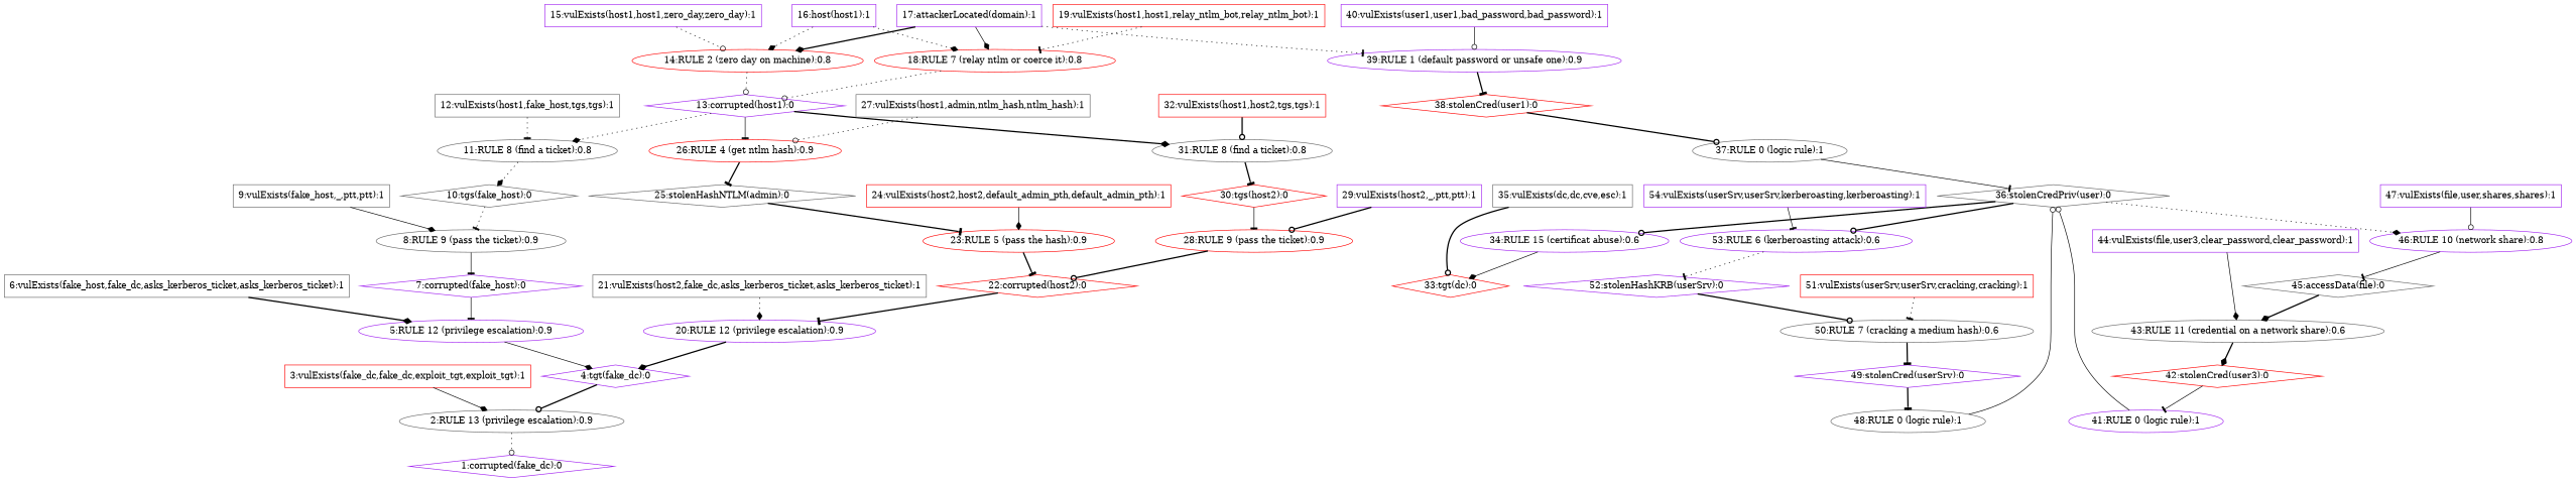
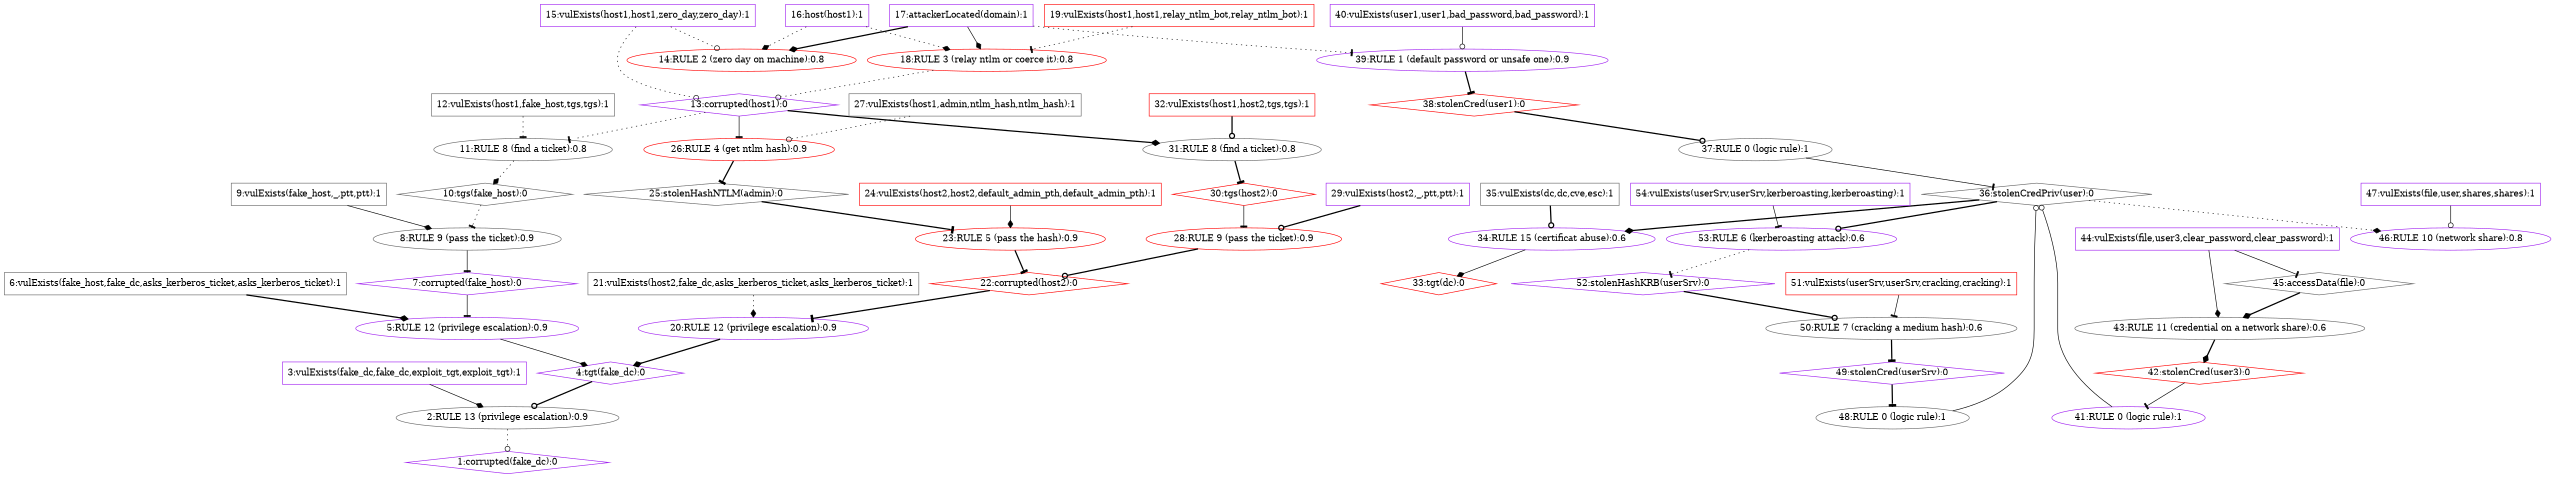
  digraph {
    fontname="DejaVu Serif"
    node [color=purple fontname="DejaVu Serif" shape=ellipse]
    edge [arrowhead=tee fontname="DejaVu Serif" style=bold]
    n1 [label="1:corrupted(fake_dc):0" shape=diamond]
    n2 [color=gray40 label="2:RULE 13 (privilege escalation):0.9"]
-   n3 [color=red label="3:vulExists(fake_dc,fake_dc,exploit_tgt,exploit_tgt):1" shape=box]
+   n3 [label="3:vulExists(fake_dc,fake_dc,exploit_tgt,exploit_tgt):1" shape=box]
    n4 [label="4:tgt(fake_dc):0" shape=diamond]
    n5 [label="5:RULE 12 (privilege escalation):0.9"]
    n6 [color=gray40 label="6:vulExists(fake_host,fake_dc,asks_kerberos_ticket,asks_kerberos_ticket):1" shape=box]
    n7 [label="7:corrupted(fake_host):0" shape=diamond]
    n8 [color=gray40 label="8:RULE 9 (pass the ticket):0.9"]
    n9 [color=gray40 label="9:vulExists(fake_host,_,ptt,ptt):1" shape=box]
    n10 [color=gray40 label="10:tgs(fake_host):0" shape=diamond]
    n11 [color=gray40 label="11:RULE 8 (find a ticket):0.8"]
    n12 [color=gray40 label="12:vulExists(host1,fake_host,tgs,tgs):1" shape=box]
    n13 [label="13:corrupted(host1):0" shape=diamond]
    n14 [color=red label="26:RULE 4 (get ntlm hash):0.9"]
    n15 [color=gray40 label="31:RULE 8 (find a ticket):0.8"]
    n16 [color=gray40 label="25:stolenHashNTLM(admin):0" shape=diamond]
    n17 [color=red label="30:tgs(host2):0" shape=diamond]
    n18 [color=red label="14:RULE 2 (zero day on machine):0.8"]
    n19 [label="15:vulExists(host1,host1,zero_day,zero_day):1" shape=box]
    n20 [label="16:host(host1):1" shape=box]
-   n21 [color=red label="18:RULE 7 (relay ntlm or coerce it):0.8"]
+   n21 [color=red label="18:RULE 3 (relay ntlm or coerce it):0.8"]
    n22 [label="17:attackerLocated(domain):1" shape=box]
    n23 [label="39:RULE 1 (default password or unsafe one):0.9"]
    n24 [color=red label="38:stolenCred(user1):0" shape=diamond]
    n25 [color=red label="19:vulExists(host1,host1,relay_ntlm_bot,relay_ntlm_bot):1" shape=box]
    n26 [label="20:RULE 12 (privilege escalation):0.9"]
    n27 [color=gray40 label="21:vulExists(host2,fake_dc,asks_kerberos_ticket,asks_kerberos_ticket):1" shape=box]
    n28 [color=red label="22:corrupted(host2):0" shape=diamond]
    n29 [color=red label="23:RULE 5 (pass the hash):0.9"]
    n30 [color=red label="24:vulExists(host2,host2,default_admin_pth,default_admin_pth):1" shape=box]
    n31 [color=gray40 label="27:vulExists(host1,admin,ntlm_hash,ntlm_hash):1" shape=box]
    n32 [color=red label="28:RULE 9 (pass the ticket):0.9"]
    n33 [label="29:vulExists(host2,_,ptt,ptt):1" shape=box]
    n34 [color=red label="32:vulExists(host1,host2,tgs,tgs):1" shape=box]
    n35 [color=red label="33:tgt(dc):0" shape=diamond]
    n36 [label="34:RULE 15 (certificat abuse):0.6"]
    n37 [color=gray40 label="35:vulExists(dc,dc,cve,esc):1" shape=box]
    n38 [color=gray40 label="36:stolenCredPriv(user):0" shape=diamond]
    n39 [label="46:RULE 10 (network share):0.8"]
    n40 [label="53:RULE 6 (kerberoasting attack):0.6"]
    n41 [color=gray40 label="45:accessData(file):0" shape=diamond]
    n42 [label="52:stolenHashKRB(userSrv):0" shape=diamond]
    n43 [color=gray40 label="37:RULE 0 (logic rule):1"]
    n44 [label="40:vulExists(user1,user1,bad_password,bad_password):1" shape=box]
    n45 [label="41:RULE 0 (logic rule):1"]
    n46 [color=red label="42:stolenCred(user3):0" shape=diamond]
    n47 [color=gray40 label="43:RULE 11 (credential on a network share):0.6"]
    n48 [label="44:vulExists(file,user3,clear_password,clear_password):1" shape=box]
    n49 [label="47:vulExists(file,user,shares,shares):1" shape=box]
    n50 [color=gray40 label="48:RULE 0 (logic rule):1"]
    n51 [label="49:stolenCred(userSrv):0" shape=diamond]
    n52 [color=gray40 label="50:RULE 7 (cracking a medium hash):0.6"]
    n53 [color=red label="51:vulExists(userSrv,userSrv,cracking,cracking):1" shape=box]
    n54 [label="54:vulExists(userSrv,userSrv,kerberoasting,kerberoasting):1" shape=box]
    n2 -> n1 [arrowhead=odot style=dotted]
    n3 -> n2 [arrowhead=diamond style=solid]
    n4 -> n2 [arrowhead=odot]
    n5 -> n4 [arrowhead=diamond style=solid]
    n6 -> n5 [arrowhead=diamond]
    n7 -> n5 [style=solid]
    n8 -> n7 [style=solid]
    n9 -> n8 [arrowhead=diamond style=solid]
    n10 -> n8 [style=dotted]
    n11 -> n10 [arrowhead=diamond style=dotted]
    n12 -> n11 [style=dotted]
-   n13 -> n11 [arrowhead=diamond style=dotted]
+   n13 -> n11 [style=dotted]
    n13 -> n14 [style=solid]
    n13 -> n15 [arrowhead=diamond]
    n14 -> n16
    n15 -> n17
    n16 -> n29
    n17 -> n32 [style=solid]
-   n18 -> n13 [arrowhead=odot style=dotted]
+   n19 -> n13 [arrowhead=odot style=dotted]
    n19 -> n18 [arrowhead=odot style=dotted]
    n20 -> n18 [arrowhead=diamond style=dotted]
    n20 -> n21 [arrowhead=diamond style=dotted]
    n21 -> n13 [arrowhead=odot style=dotted]
    n22 -> n18 [arrowhead=diamond]
    n22 -> n21 [arrowhead=diamond style=solid]
    n22 -> n23 [style=dotted]
    n23 -> n24
    n24 -> n43 [arrowhead=odot]
    n25 -> n21 [style=dotted]
    n26 -> n4 [arrowhead=diamond]
    n27 -> n26 [arrowhead=diamond style=dotted]
    n28 -> n26
    n29 -> n28
    n30 -> n29 [arrowhead=diamond style=solid]
    n31 -> n14 [arrowhead=odot style=dotted]
    n32 -> n28 [arrowhead=odot]
    n33 -> n32 [arrowhead=odot]
    n34 -> n15 [arrowhead=odot]
    n36 -> n35 [arrowhead=diamond style=solid]
-   n37 -> n35 [arrowhead=odot]
-   n38 -> n36 [arrowhead=odot]
+   n37 -> n36 [arrowhead=odot]
+   n38 -> n36 [arrowhead=diamond]
    n38 -> n39 [arrowhead=diamond style=dotted]
    n38 -> n40 [arrowhead=odot]
-   n39 -> n41 [style=solid]
+   n48 -> n41 [style=solid]
    n40 -> n42 [style=dotted]
    n41 -> n47 [arrowhead=diamond]
    n42 -> n52 [arrowhead=odot]
    n43 -> n38 [style=solid]
    n44 -> n23 [arrowhead=odot style=solid]
    n45 -> n38 [arrowhead=odot style=solid]
    n46 -> n45 [style=solid]
    n47 -> n46 [arrowhead=diamond]
    n48 -> n47 [arrowhead=diamond style=solid]
    n49 -> n39 [arrowhead=odot style=solid]
    n50 -> n38 [arrowhead=odot style=solid]
    n51 -> n50
    n52 -> n51
-   n53 -> n52 [style=dotted]
+   n53 -> n52 [style=solid]
    n54 -> n40 [style=solid]
  }
